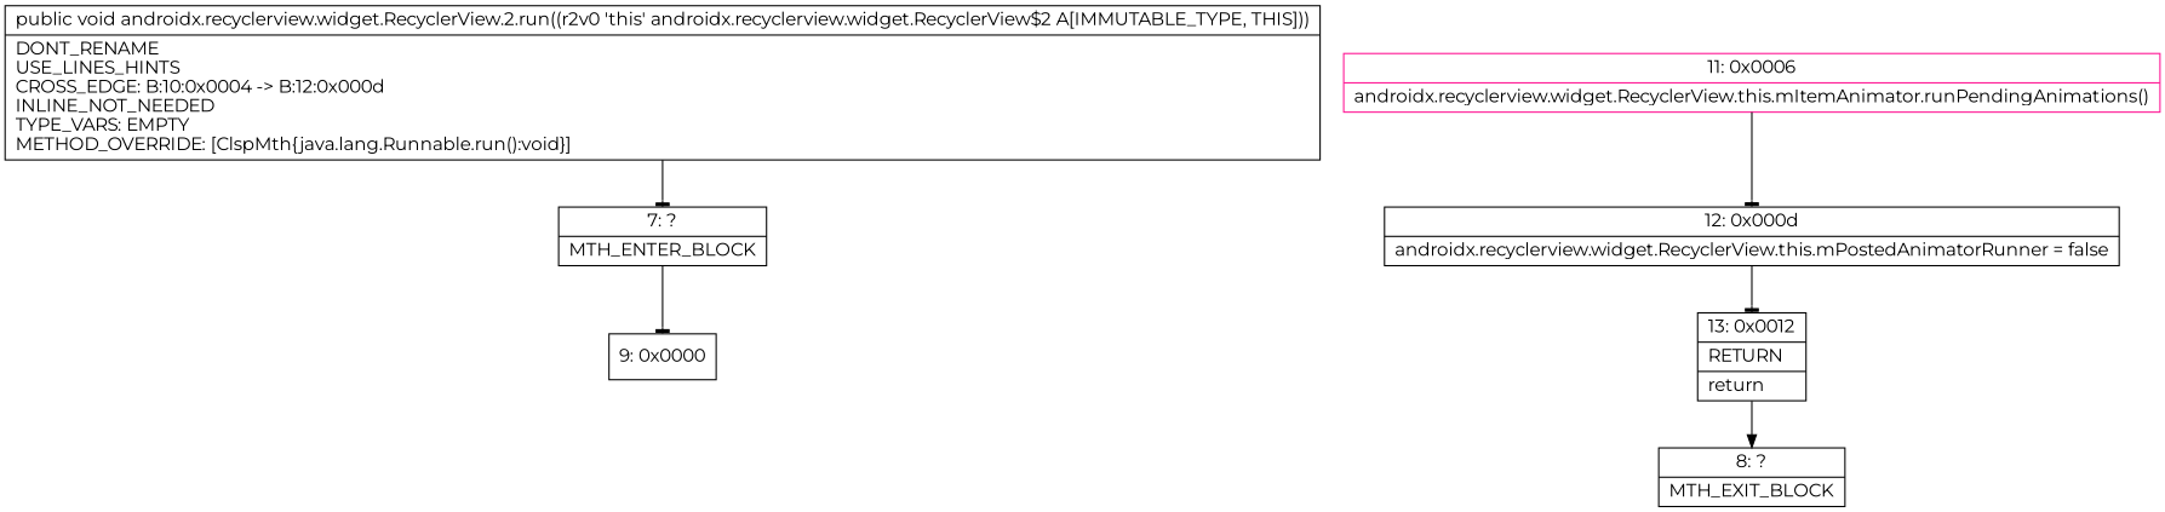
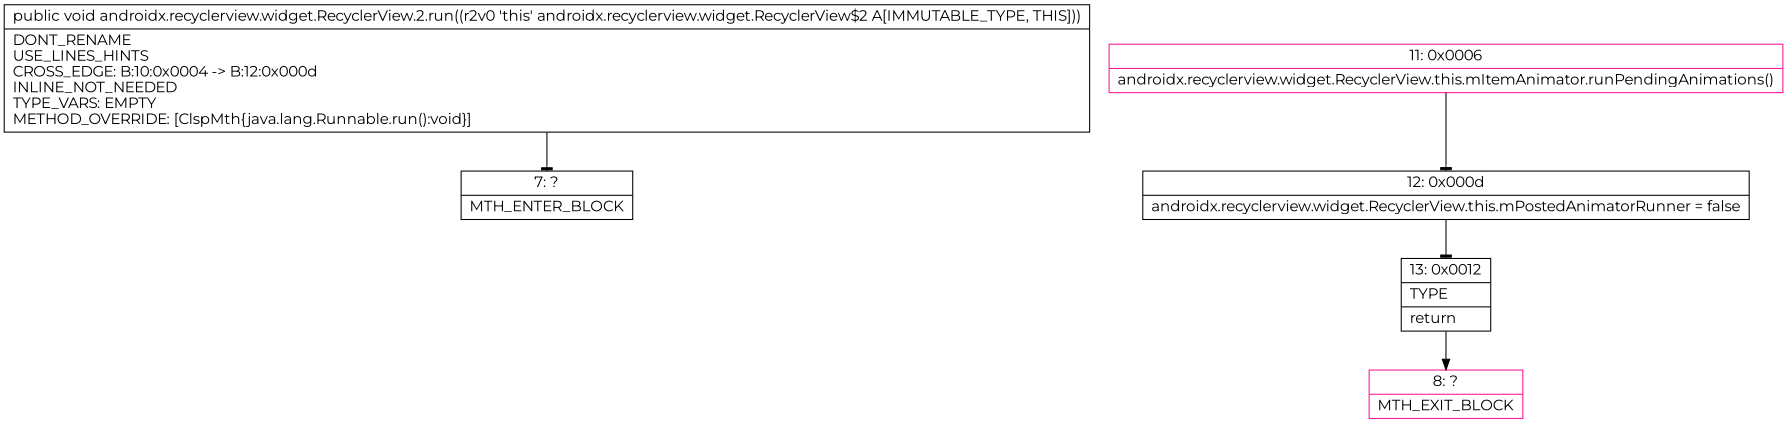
  digraph {
    fontname=Montserrat
    node [color=black fontname=Montserrat shape=record]
    edge [arrowhead=tee fontname=Montserrat style=solid]
    n1 [label="{7\:\ ?|MTH_ENTER_BLOCK\l}"]
-   n2 [label="{9\:\ 0x0000}"]
    n3 [color=deeppink label="{11\:\ 0x0006|androidx.recyclerview.widget.RecyclerView.this.mItemAnimator.runPendingAnimations()\l}"]
    n4 [label="{12\:\ 0x000d|androidx.recyclerview.widget.RecyclerView.this.mPostedAnimatorRunner = false\l}"]
-   n5 [label="{13\:\ 0x0012|RETURN\l|return\l}"]
-   n6 [label="{8\:\ ?|MTH_EXIT_BLOCK\l}"]
+   n5 [label="{13\:\ 0x0012|TYPE\l|return\l}"]
+   n6 [color=deeppink label="{8\:\ ?|MTH_EXIT_BLOCK\l}"]
    n7 [label="{public void androidx.recyclerview.widget.RecyclerView.2.run((r2v0 'this' androidx.recyclerview.widget.RecyclerView$2 A[IMMUTABLE_TYPE, THIS]))  | DONT_RENAME\lUSE_LINES_HINTS\lCROSS_EDGE: B:10:0x0004 \-\> B:12:0x000d\lINLINE_NOT_NEEDED\lTYPE_VARS: EMPTY\lMETHOD_OVERRIDE: [ClspMth\{java.lang.Runnable.run():void\}]\l}"]
-   n1 -> n2
    n3 -> n4
    n4 -> n5
    n5 -> n6 [arrowhead=normal]
    n7 -> n1
  }
